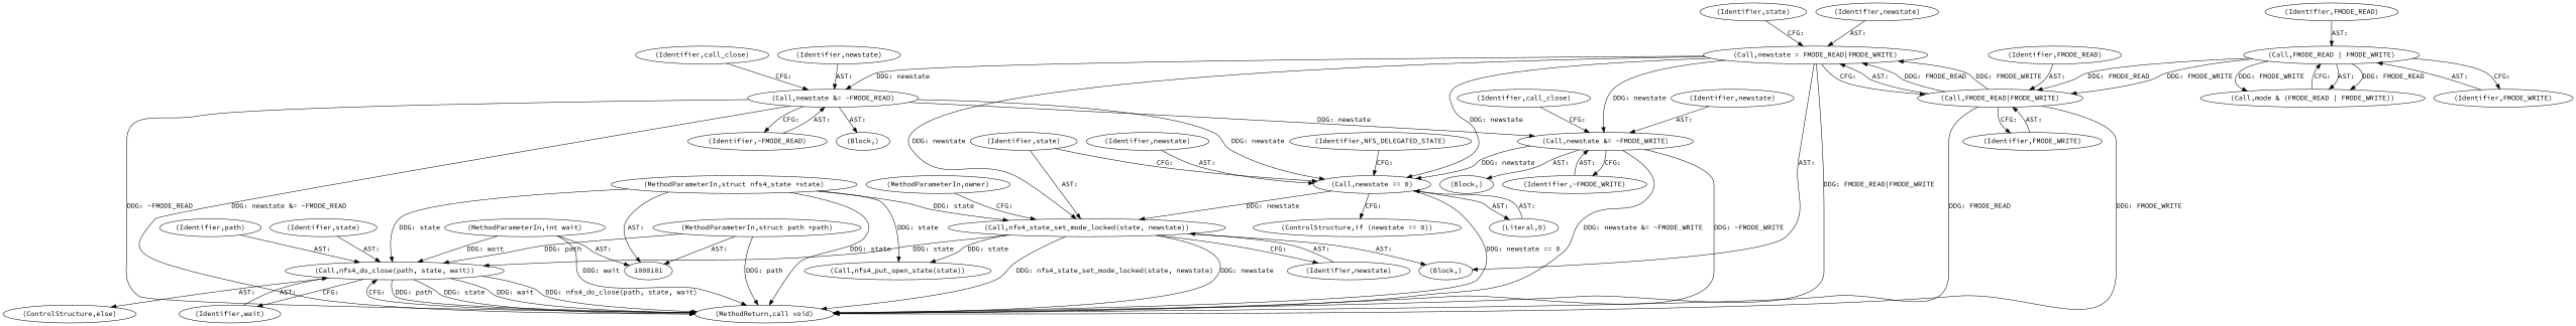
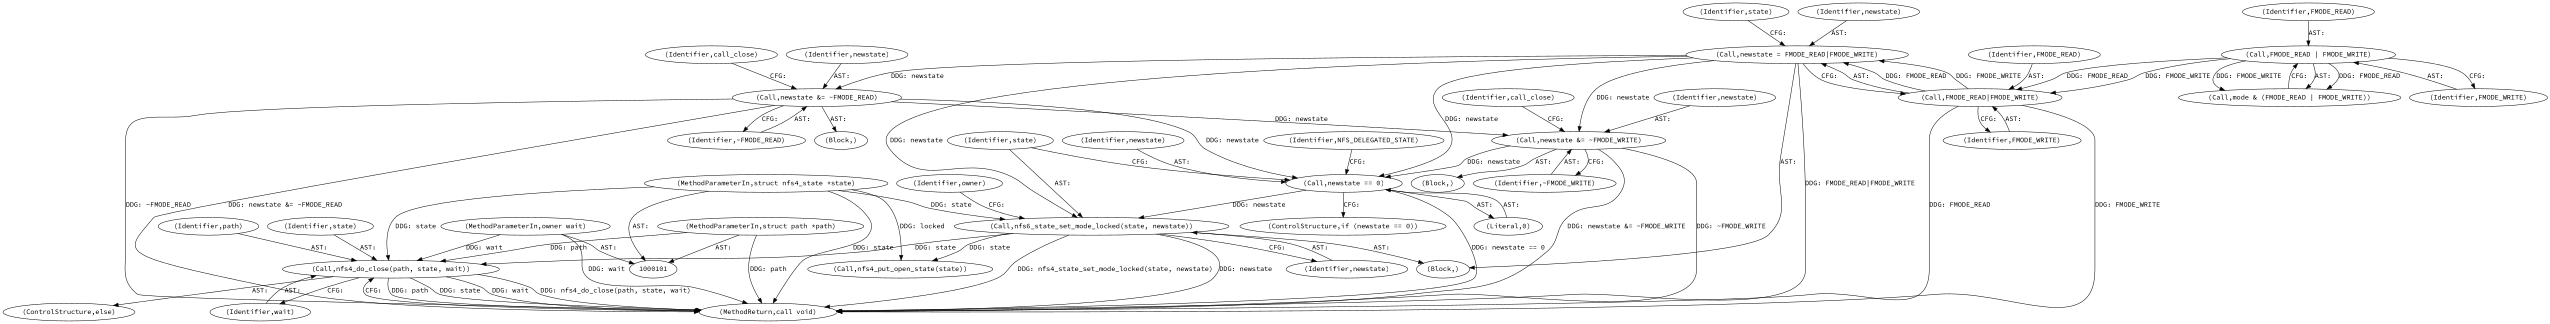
  digraph {
    fontname="Source Code Pro"
    node [fontname="Source Code Pro"]
    edge [fontname="Source Code Pro"]
    n1 [label="(Call,nfs4_do_close(path, state, wait))"]
    n2 [label="(MethodReturn,call void)"]
    n3 [label="(ControlStructure,else)"]
    n4 [label="(Identifier,wait)"]
    n5 [label="(MethodParameterIn,struct path *path)"]
    1000101
-   n7 [label="(Call,nfs4_state_set_mode_locked(state, newstate))"]
+   n7 [label="(Call,nfs6_state_set_mode_locked(state, newstate))"]
    n8 [label="(Block,)"]
    n9 [label="(Identifier,newstate)"]
    n10 [label="(Call,nfs4_put_open_state(state))"]
    n11 [label="(MethodParameterIn,struct nfs4_state *state)"]
    n12 [label="(Call,newstate == 0)"]
    n13 [label="(Literal,0)"]
    n14 [label="(ControlStructure,if (newstate == 0))"]
    n15 [label="(Call,newstate &= ~FMODE_READ)"]
    n16 [label="(Call,newstate &= ~FMODE_WRITE)"]
    n17 [label="(Identifier,~FMODE_READ)"]
    n18 [label="(Block,)"]
    n19 [label="(Block,)"]
    n20 [label="(Identifier,~FMODE_WRITE)"]
    n21 [label="(Call,newstate = FMODE_READ|FMODE_WRITE)"]
    n22 [label="(Call,FMODE_READ|FMODE_WRITE)"]
    n23 [label="(Identifier,FMODE_WRITE)"]
    n24 [label="(Call,FMODE_READ | FMODE_WRITE)"]
    n25 [label="(Identifier,FMODE_WRITE)"]
    n26 [label="(Call,mode & (FMODE_READ | FMODE_WRITE))"]
-   n27 [label="(MethodParameterIn,int wait)"]
+   n27 [label="(MethodParameterIn,owner wait)"]
    n28 [label="(Identifier,state)"]
    n29 [label="(Identifier,newstate)"]
    n30 [label="(Identifier,FMODE_READ)"]
    n31 [label="(Identifier,newstate)"]
    n32 [label="(Identifier,call_close)"]
    n33 [label="(Identifier,path)"]
    n34 [label="(Identifier,NFS_DELEGATED_STATE)"]
    n35 [label="(Identifier,state)"]
    n36 [label="(Identifier,call_close)"]
    n37 [label="(Identifier,newstate)"]
-   n38 [label="(MethodParameterIn,owner)"]
+   n38 [label="(Identifier,owner)"]
    n39 [label="(Identifier,FMODE_READ)"]
    n40 [label="(Identifier,newstate)"]
    n41 [label="(Identifier,state)"]
    n1 -> n2 [label="DDG: path"]
    n1 -> n2 [label="DDG: state"]
    n1 -> n2 [label="DDG: wait"]
    n1 -> n2 [label="DDG: nfs4_do_close(path, state, wait)"]
    n1 -> n3 [label="AST: "]
    n1 -> n4 [label="CFG: "]
    n2 -> n1 [label="CFG: "]
    n4 -> n1 [label="AST: "]
    n5 -> n1 [label="DDG: path"]
    n5 -> n2 [label="DDG: path"]
    n5 -> 1000101 [label="AST: "]
    n7 -> n1 [label="DDG: state"]
    n7 -> n2 [label="DDG: nfs4_state_set_mode_locked(state, newstate)"]
    n7 -> n2 [label="DDG: newstate"]
    n7 -> n8 [label="AST: "]
    n7 -> n9 [label="CFG: "]
    n7 -> n10 [label="DDG: state"]
    n9 -> n7 [label="AST: "]
    n11 -> n1 [label="DDG: state"]
    n11 -> n2 [label="DDG: state"]
    n11 -> 1000101 [label="AST: "]
    n11 -> n7 [label="DDG: state"]
-   n11 -> n10 [label="DDG: state"]
+   n11 -> n10 [label="DDG: locked"]
    n12 -> n2 [label="DDG: newstate == 0"]
    n12 -> n7 [label="DDG: newstate"]
    n12 -> n13 [label="AST: "]
    n12 -> n14 [label="CFG: "]
    n13 -> n12 [label="AST: "]
    n15 -> n2 [label="DDG: ~FMODE_READ"]
    n15 -> n2 [label="DDG: newstate &= ~FMODE_READ"]
    n15 -> n12 [label="DDG: newstate"]
    n15 -> n16 [label="DDG: newstate"]
    n15 -> n17 [label="CFG: "]
    n15 -> n18 [label="AST: "]
    n16 -> n2 [label="DDG: newstate &= ~FMODE_WRITE"]
    n16 -> n2 [label="DDG: ~FMODE_WRITE"]
    n16 -> n12 [label="DDG: newstate"]
    n16 -> n19 [label="AST: "]
    n16 -> n20 [label="CFG: "]
    n17 -> n15 [label="AST: "]
    n20 -> n16 [label="AST: "]
    n21 -> n2 [label="DDG: FMODE_READ|FMODE_WRITE"]
    n21 -> n7 [label="DDG: newstate"]
    n21 -> n8 [label="AST: "]
    n21 -> n12 [label="DDG: newstate"]
    n21 -> n15 [label="DDG: newstate"]
    n21 -> n16 [label="DDG: newstate"]
    n21 -> n22 [label="CFG: "]
    n22 -> n2 [label="DDG: FMODE_WRITE"]
    n22 -> n2 [label="DDG: FMODE_READ"]
    n22 -> n21 [label="AST: "]
    n22 -> n21 [label="DDG: FMODE_READ"]
    n22 -> n21 [label="DDG: FMODE_WRITE"]
    n22 -> n23 [label="CFG: "]
    n23 -> n22 [label="AST: "]
    n24 -> n22 [label="DDG: FMODE_READ"]
    n24 -> n22 [label="DDG: FMODE_WRITE"]
    n24 -> n25 [label="CFG: "]
    n24 -> n26 [label="AST: "]
    n24 -> n26 [label="DDG: FMODE_READ"]
    n24 -> n26 [label="DDG: FMODE_WRITE"]
    n25 -> n24 [label="AST: "]
    n26 -> n24 [label="CFG: "]
    n27 -> n1 [label="DDG: wait"]
    n27 -> n2 [label="DDG: wait"]
    n27 -> 1000101 [label="AST: "]
    n28 -> n7 [label="AST: "]
    n28 -> n12 [label="CFG: "]
    n29 -> n12 [label="AST: "]
    n30 -> n22 [label="AST: "]
    n31 -> n16 [label="AST: "]
    n32 -> n16 [label="CFG: "]
    n33 -> n1 [label="AST: "]
    n34 -> n12 [label="CFG: "]
    n35 -> n1 [label="AST: "]
    n36 -> n15 [label="CFG: "]
    n37 -> n21 [label="AST: "]
    n38 -> n7 [label="CFG: "]
    n39 -> n24 [label="AST: "]
    n40 -> n15 [label="AST: "]
    n41 -> n21 [label="CFG: "]
  }
